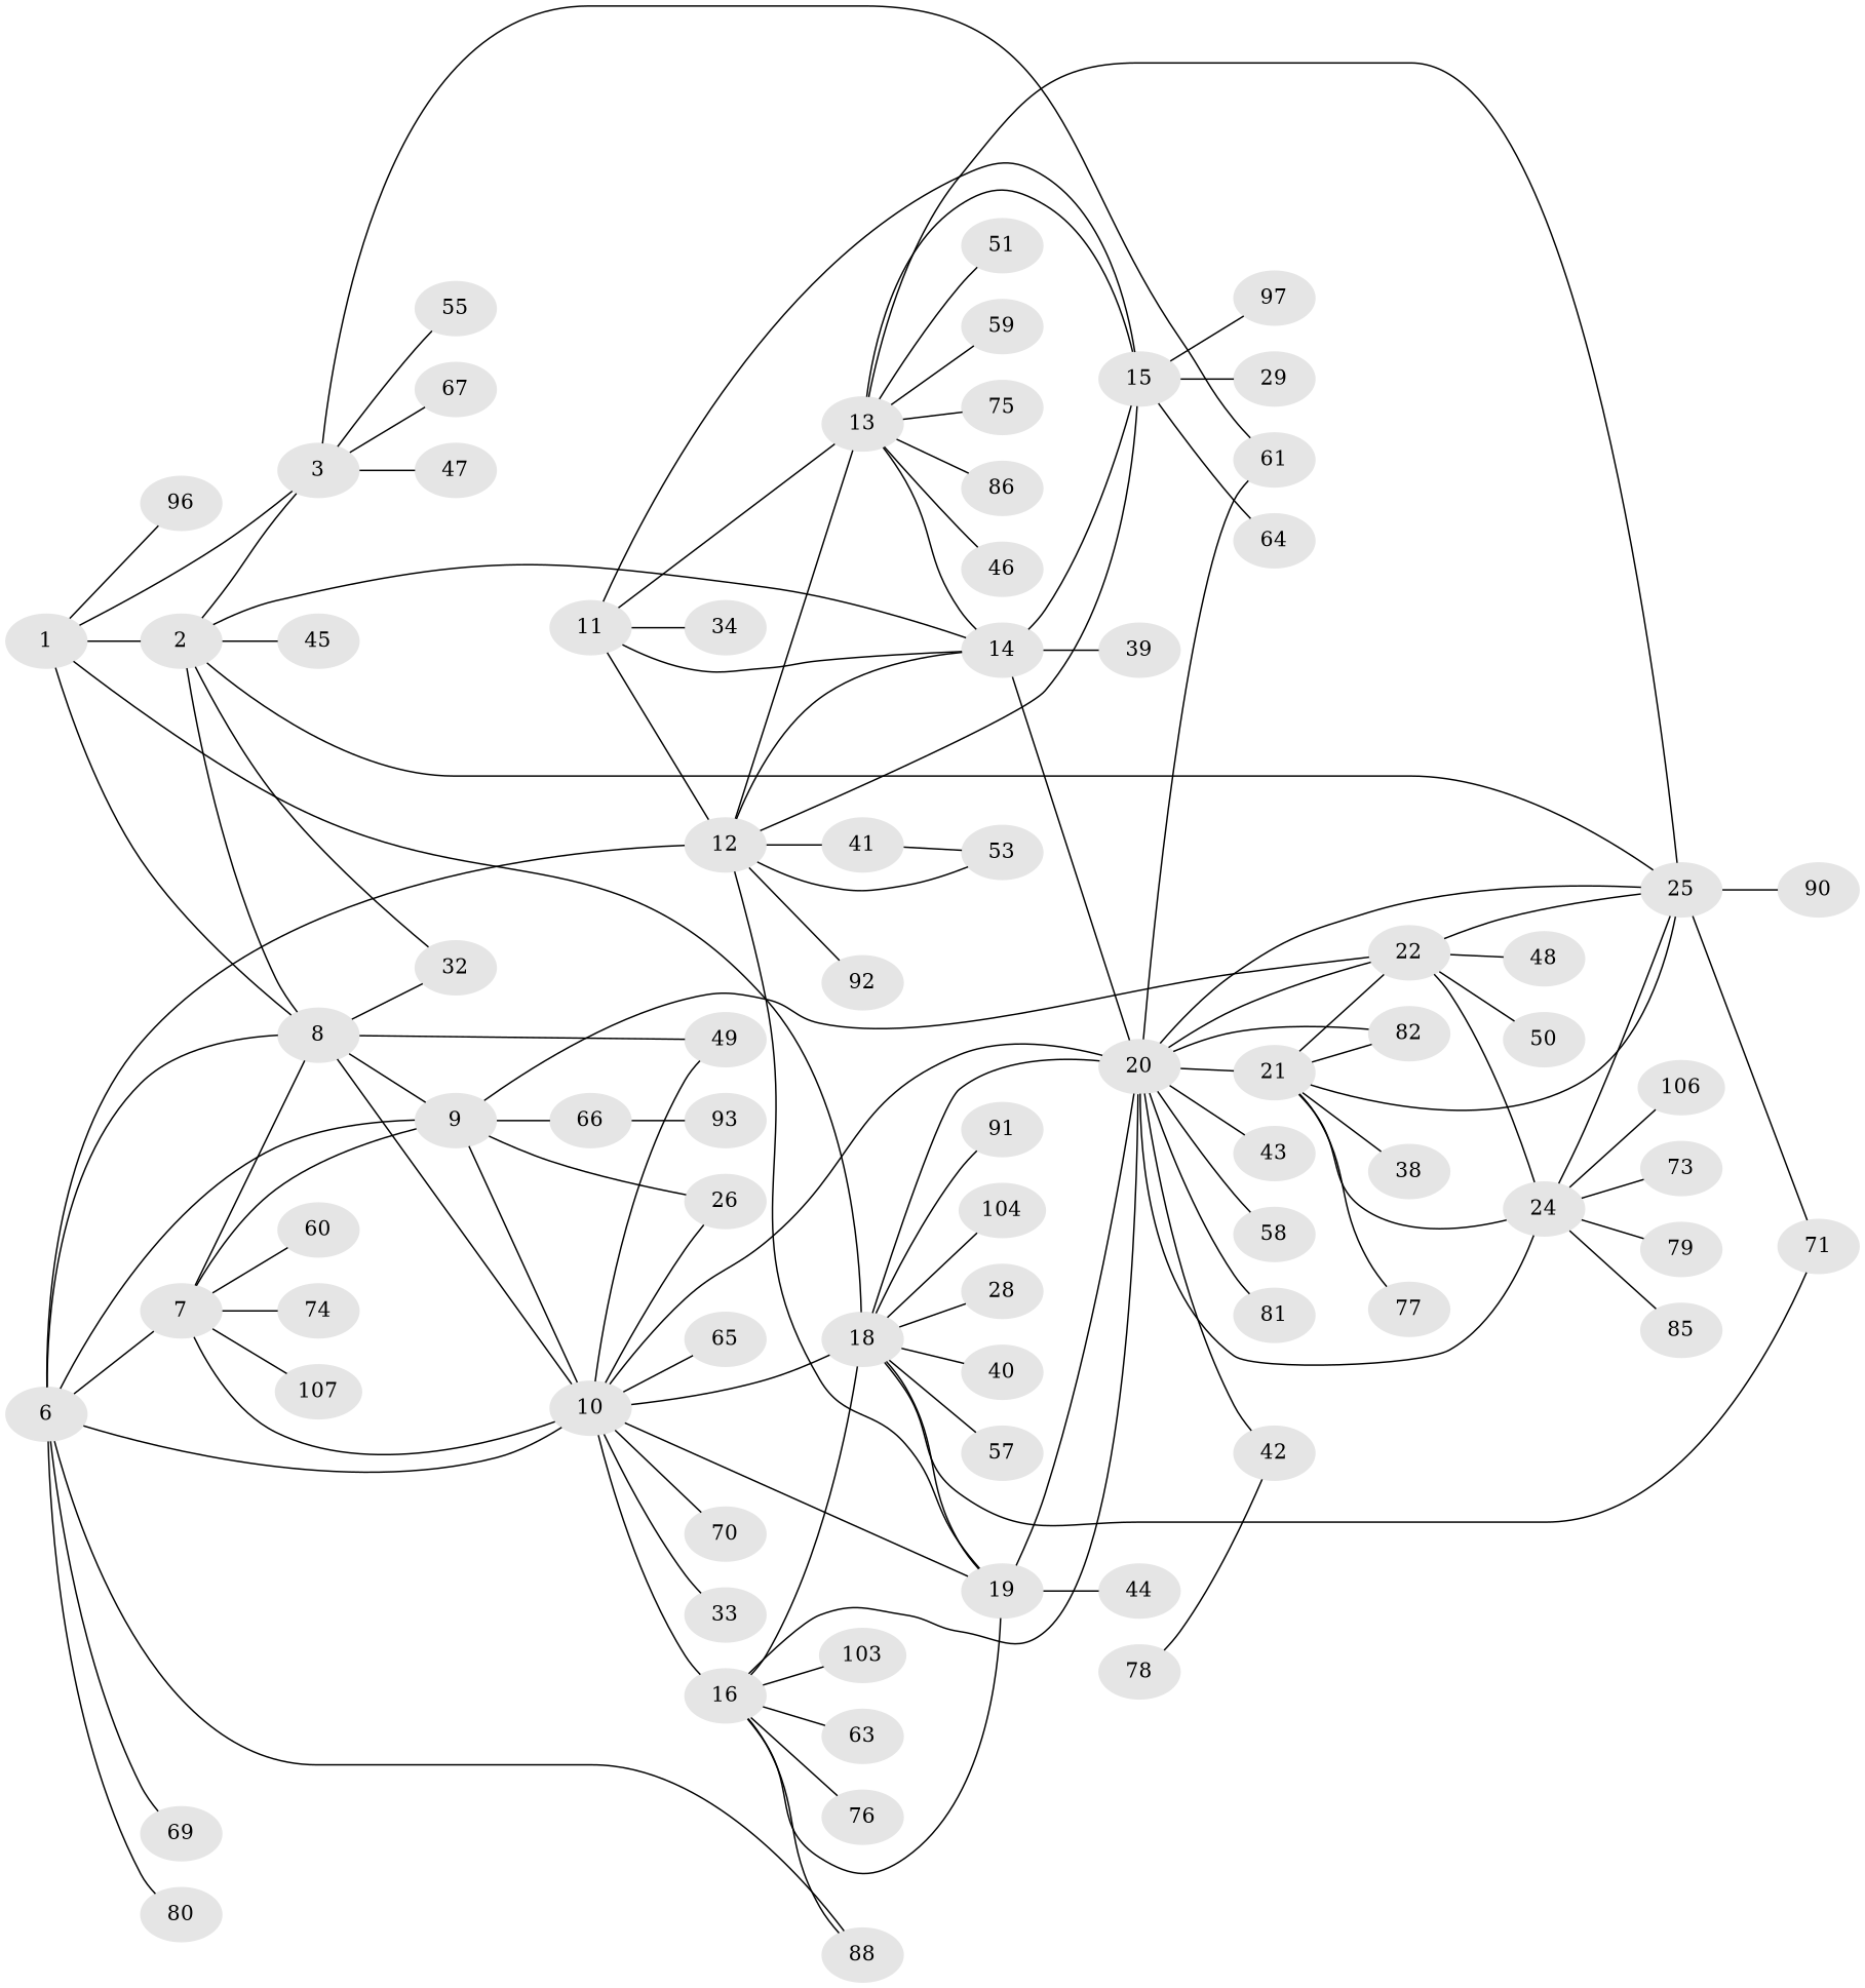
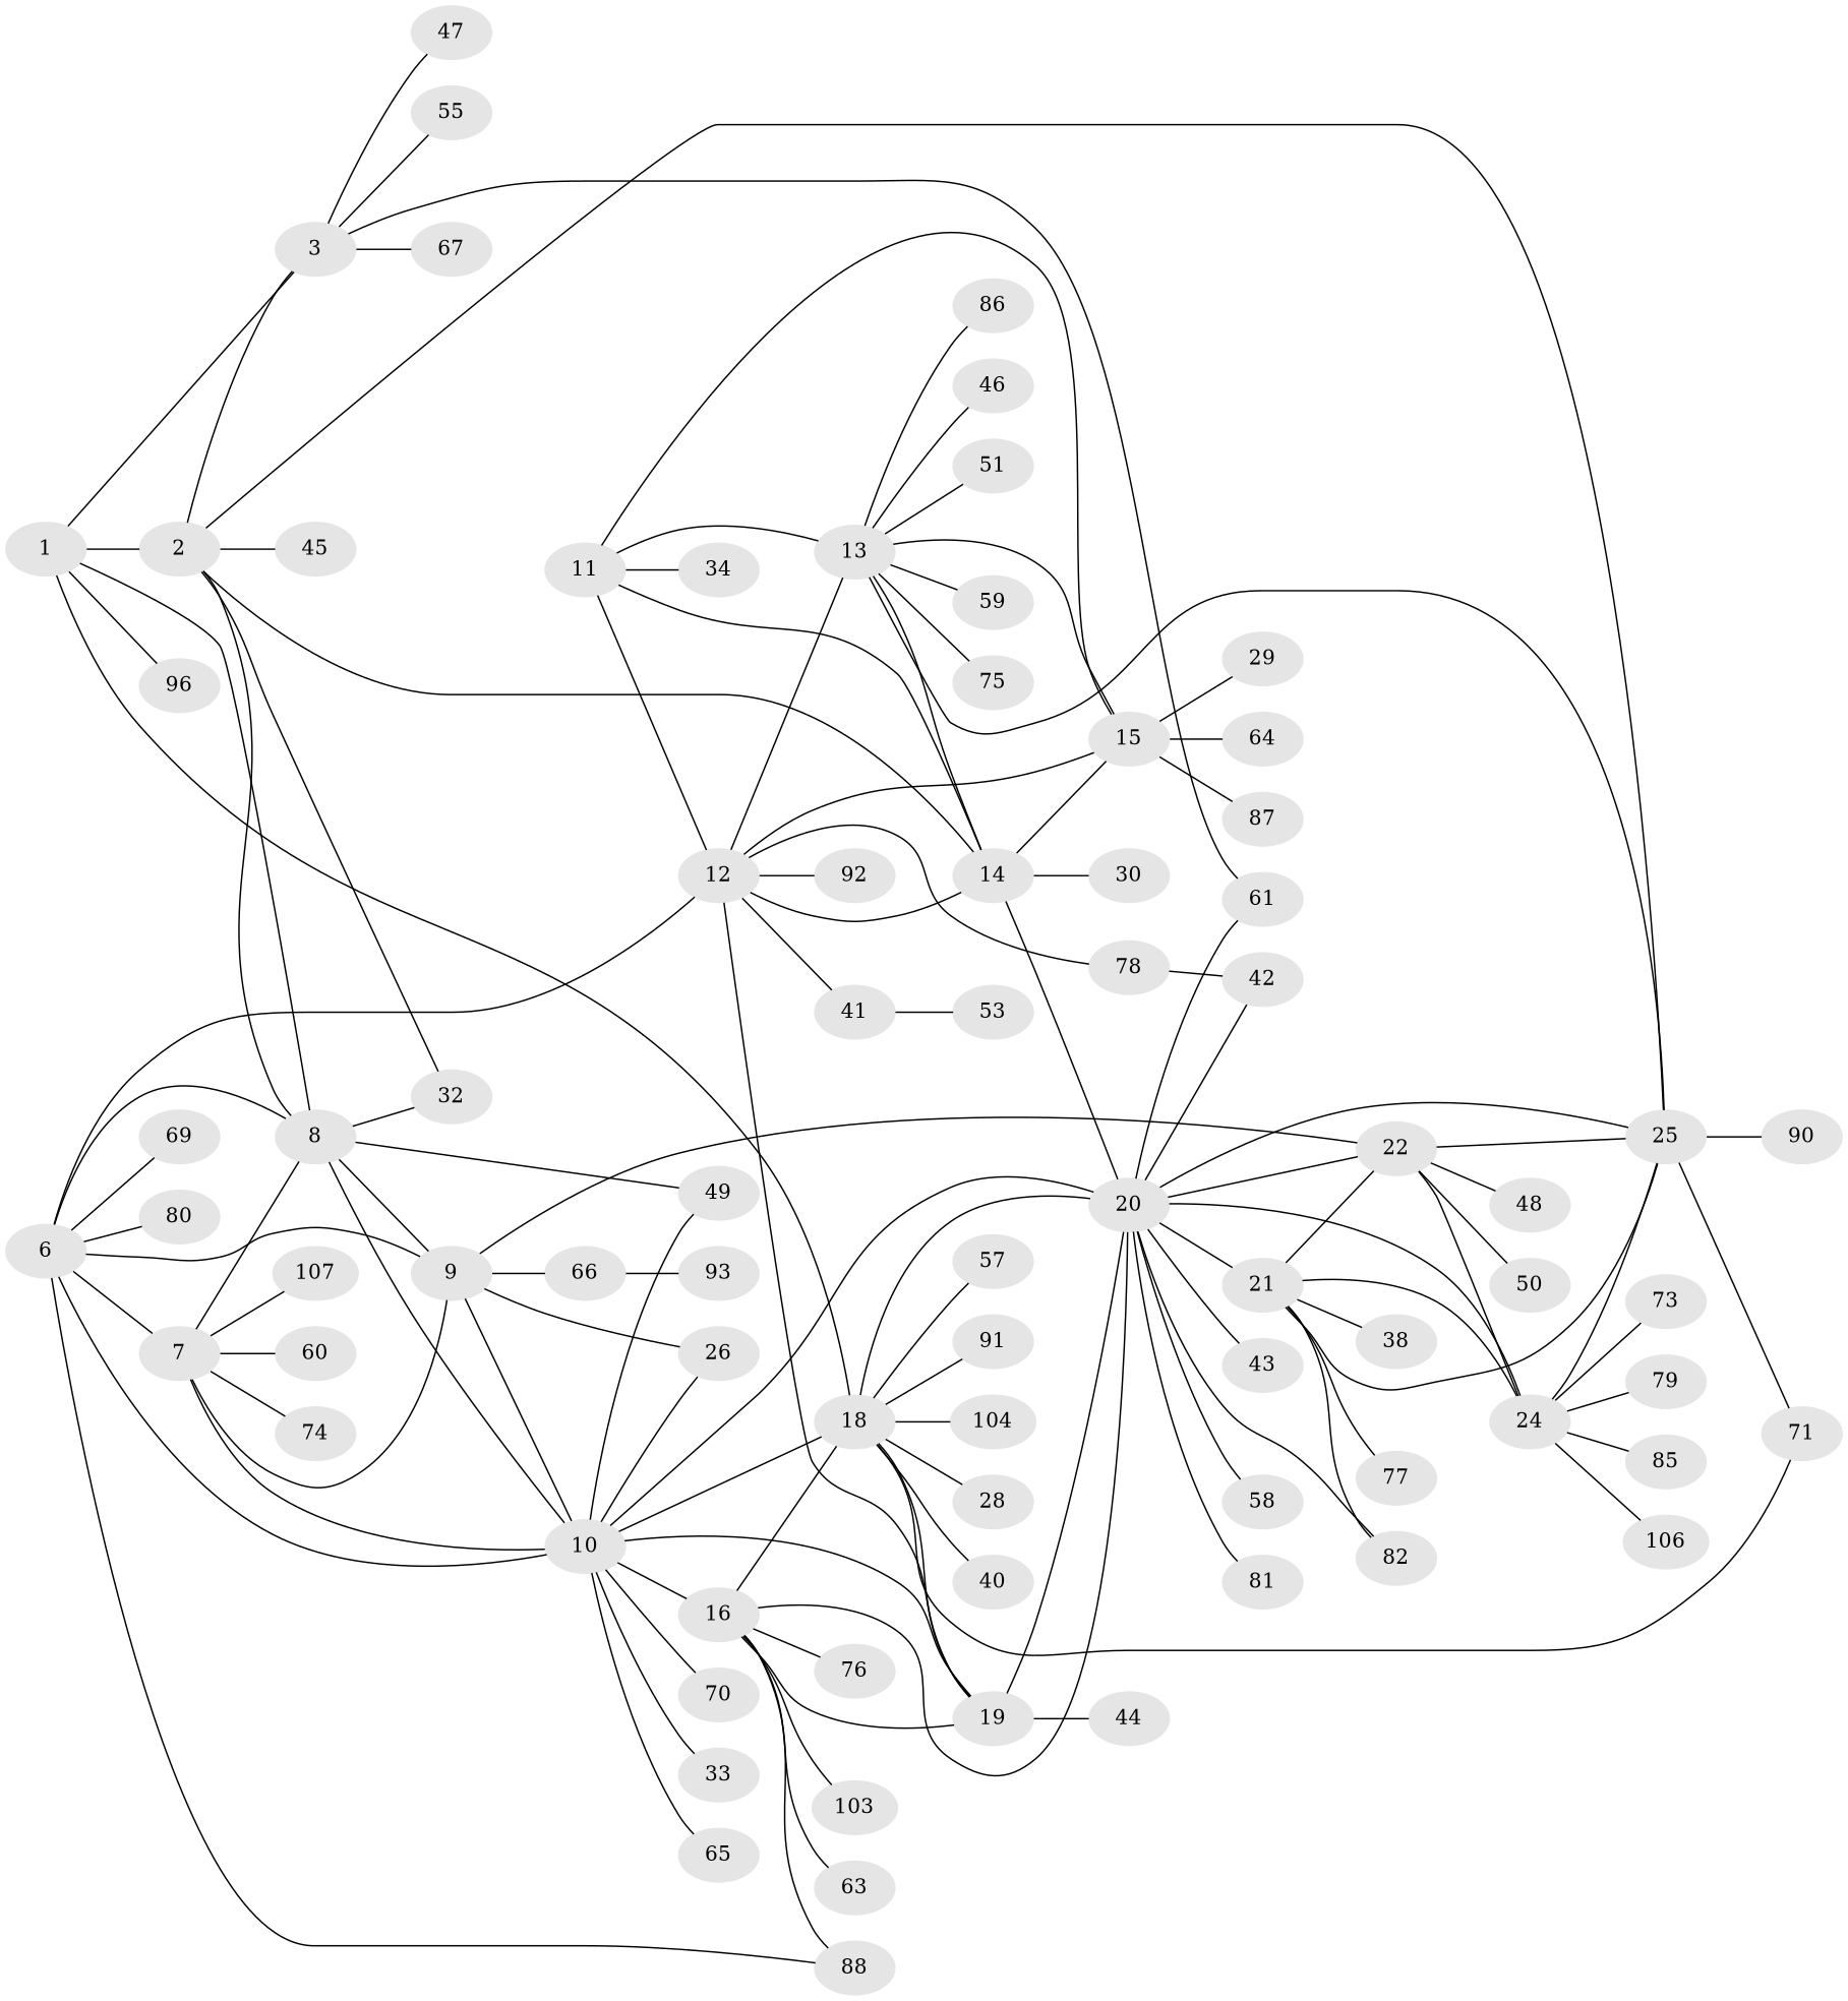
  graph {
    rankdir=LR
    node [color=gray90 style=filled]
    1 [super="+4"]
    2 [super="+5"]
    3
    8 [super="+89"]
    18 [super="+94"]
    96
    14 [super="+54"]
    25 [super="+52"]
    32 [super="+39"]
    45
    47 [super="+84"]
    55
    61 [super="+95"]
    67
    9 [super="+83"]
    10 [super="+17"]
    49 [super="+68"]
    19 [super="+109"]
    20 [super="+23"]
    28
    40
    57
    71 [super="+99"]
    91
    104
    15 [super="+56"]
-   30 [label=39]
+   30
    90
    6 [super="+100"]
    7 [super="+31"]
    12 [super="+105"]
    69 [super="+101"]
    80
    88
    60
    74
    107
    22 [super="+37"]
    26
    66
    16 [super="+27"]
    33
    65
    70
    13 [super="+36"]
    41
    78 [super="+97"]
    92
    24 [super="+62"]
    48
    50
    93
    63
    76
    103
    44
    42
    21 [super="+35"]
    43
    58
    81 [super="+102"]
    82
    11
    34
    46
    51 [super="+108"]
    59
    75
    86
    29
    64
-   87 [super="+98" label=97]
+   87 [super="+98"]
    53
    38
    77
    73
    79
    85
    106
    1 -- 2 [weight=4]
    1 -- 3 [weight=2]
    1 -- 8
    1 -- 18
    1 -- 96
    2 -- 3 [weight=2]
    2 -- 8
    2 -- 14
    2 -- 25
    2 -- 32
    2 -- 45
    3 -- 47
    3 -- 55
    3 -- 61
    3 -- 67
    8 -- 32
    8 -- 9
    8 -- 10
    8 -- 49
    18 -- 19
    18 -- 20
    18 -- 28
    18 -- 40
    18 -- 57
    18 -- 71
    18 -- 91
    18 -- 104
    14 -- 20 [weight=2]
    14 -- 15
    14 -- 30
    25 -- 71
    25 -- 90
    9 -- 10
    9 -- 22
    9 -- 26
    9 -- 66
    10 -- 18
    10 -- 49
    10 -- 19
    10 -- 20
    10 -- 26
    10 -- 16
    10 -- 33
    10 -- 65
    10 -- 70
    19 -- 20
    19 -- 44
    20 -- 25
    20 -- 61
    20 -- 22
    20 -- 24
    20 -- 42
    20 -- 21
    20 -- 43
    20 -- 58
    20 -- 81
    20 -- 82
    15 -- 29
    15 -- 64
    15 -- 87
    6 -- 8
    6 -- 9
    6 -- 10
    6 -- 7
    6 -- 12
    6 -- 69
    6 -- 80
    6 -- 88
    7 -- 8
    7 -- 9
    7 -- 10
    7 -- 60
    7 -- 74
    7 -- 107
    12 -- 14
    12 -- 19
    12 -- 15
    12 -- 13
    12 -- 41
-   12 -- 53
+   12 -- 78
    12 -- 92
    22 -- 25
    22 -- 24
    22 -- 48
    22 -- 50
    66 -- 93
    16 -- 18
    16 -- 19
    16 -- 20
    16 -- 88
    16 -- 63
    16 -- 76
    16 -- 103
    13 -- 14
    13 -- 25
    13 -- 15
    13 -- 46
    13 -- 51
    13 -- 59
    13 -- 75
    13 -- 86
    41 -- 53
    78 -- 42
    24 -- 25
    24 -- 73
    24 -- 79
    24 -- 85
    24 -- 106
    21 -- 25
    21 -- 22
    21 -- 24
    21 -- 82
    21 -- 38
    21 -- 77
    11 -- 14
    11 -- 15
    11 -- 12
    11 -- 13
    11 -- 34
  }
